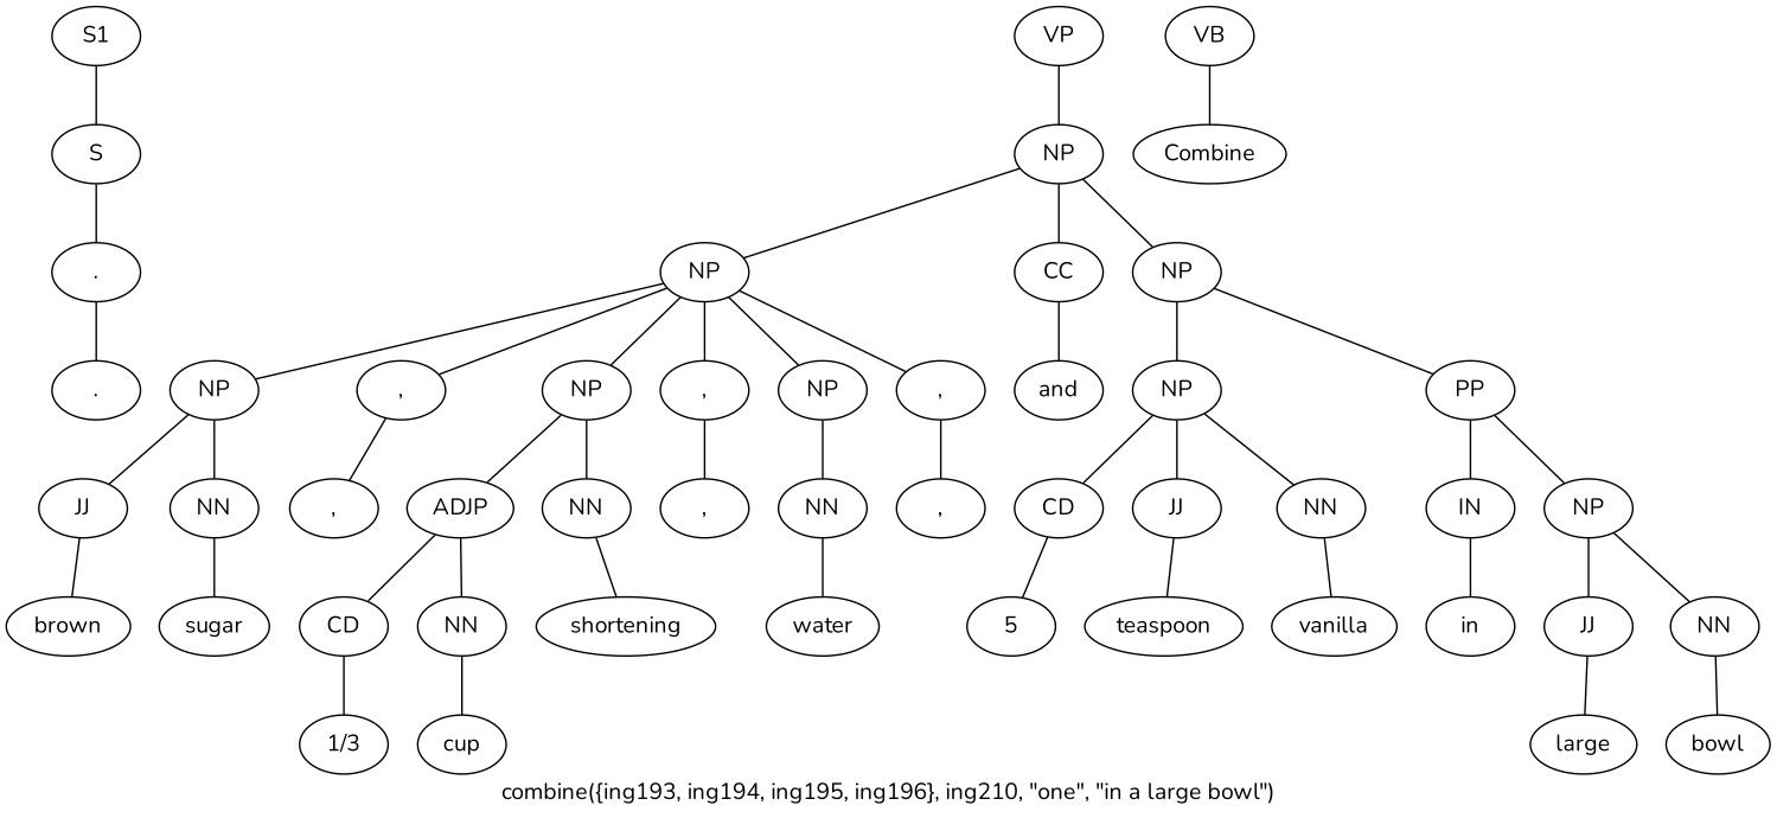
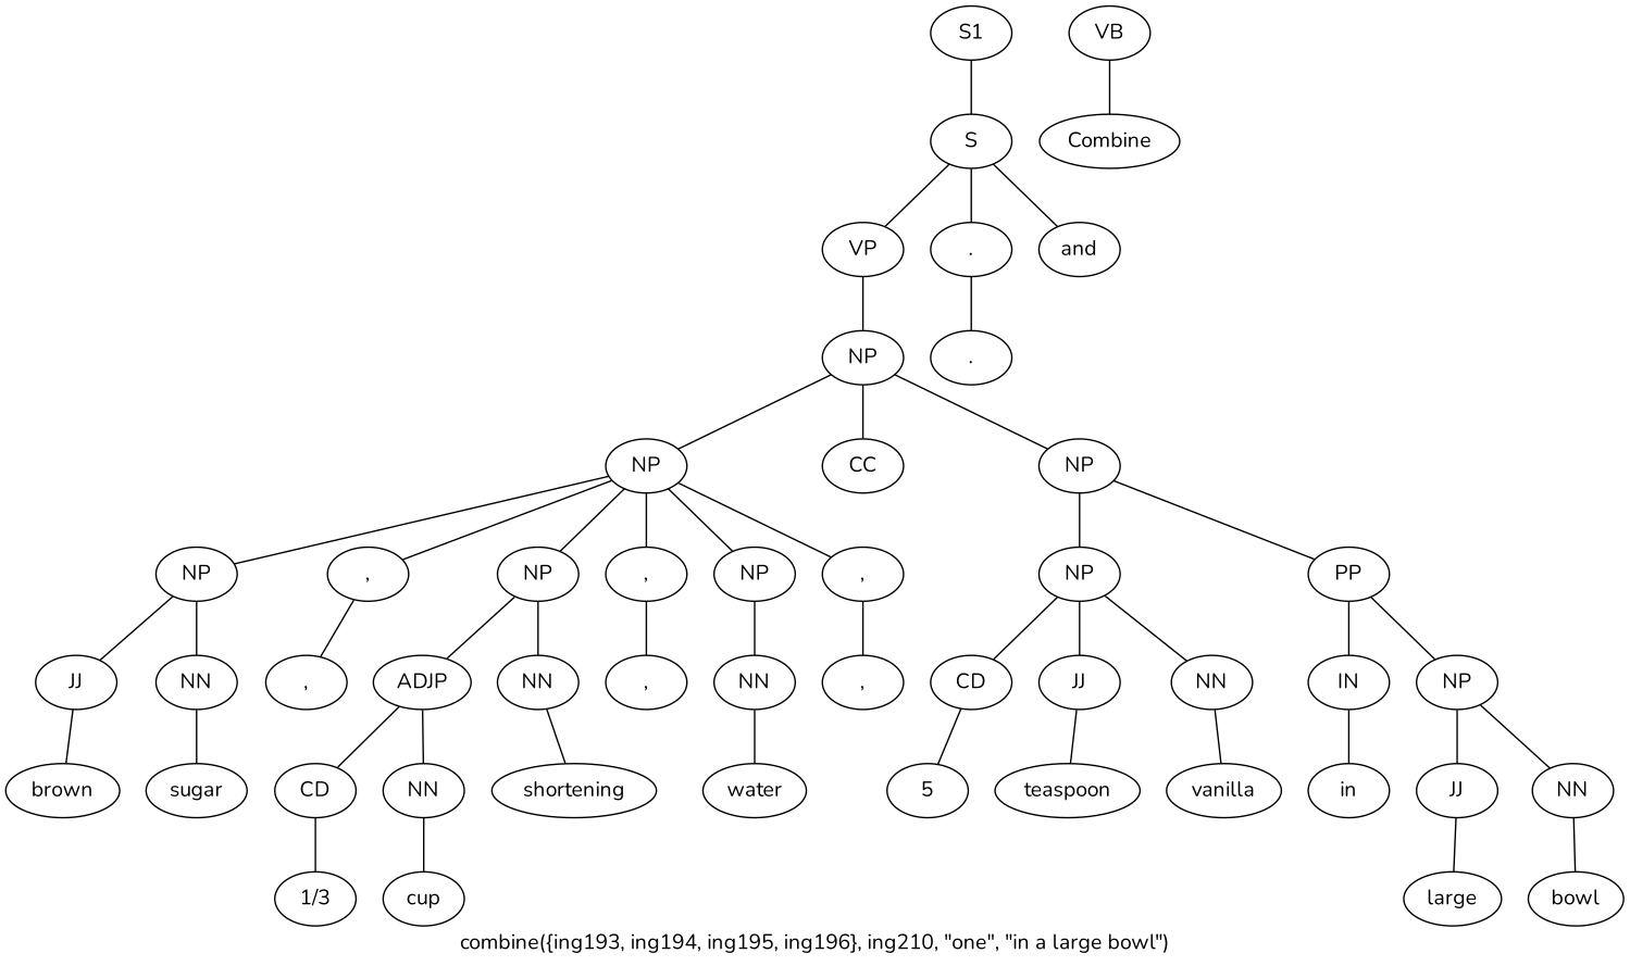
  graph {
    fontname=Nunito
    label="combine({ing193, ing194, ing195, ing196}, ing210, \"one\", \"in a large bowl\")"
    node [fontname=Nunito]
    edge [fontname=Nunito]
    n1 [label=S1]
    n2 [label=S]
    n3 [label=VP]
    n4 [label="."]
    n5 [label=NP]
    n6 [label="."]
    n7 [label=VB]
    n8 [label=Combine]
    n9 [label=NP]
    n10 [label=CC]
    n11 [label=NP]
    n12 [label=NP]
    n13 [label=","]
    n14 [label=NP]
    n15 [label=","]
    n16 [label=NP]
    n17 [label=","]
    n18 [label=and]
    n19 [label=NP]
    n20 [label=PP]
    n21 [label=JJ]
    n22 [label=NN]
    n23 [label=","]
    n24 [label=ADJP]
    n25 [label=NN]
    n26 [label=","]
    n27 [label=NN]
    n28 [label=","]
    n29 [label=brown]
    n30 [label=sugar]
    n31 [label=CD]
    n32 [label=NN]
    n33 [label=shortening]
    n34 [label="1/3"]
    n35 [label=cup]
    n36 [label=water]
    n37 [label=CD]
    n38 [label=JJ]
    n39 [label=NN]
    n40 [label=IN]
    n41 [label=NP]
    n42 [label=5]
    n43 [label=teaspoon]
    n44 [label=vanilla]
    n45 [label=in]
    n46 [label=JJ]
    n47 [label=NN]
    n48 [label=large]
    n49 [label=bowl]
    n1 -- n2
+   n2 -- n3
    n2 -- n4
    n3 -- n5
    n4 -- n6
    n5 -- n9
    n5 -- n10
    n5 -- n11
    n7 -- n8
    n9 -- n12
    n9 -- n13
    n9 -- n14
    n9 -- n15
    n9 -- n16
    n9 -- n17
-   n10 -- n18
+   n2 -- n18
    n11 -- n19
    n11 -- n20
    n12 -- n21
    n12 -- n22
    n13 -- n23
    n14 -- n24
    n14 -- n25
    n15 -- n26
    n16 -- n27
    n17 -- n28
    n19 -- n37
    n19 -- n38
    n19 -- n39
    n20 -- n40
    n20 -- n41
    n21 -- n29
    n22 -- n30
    n24 -- n31
    n24 -- n32
    n25 -- n33
    n27 -- n36
    n31 -- n34
    n32 -- n35
    n37 -- n42
    n38 -- n43
    n39 -- n44
    n40 -- n45
    n41 -- n46
    n41 -- n47
    n46 -- n48
    n47 -- n49
  }
